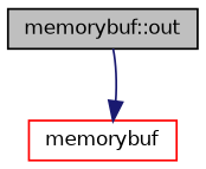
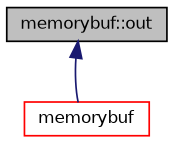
  digraph {
    node [fontname=Helvetica fontsize=10 shape=record]
    n1 [color=black fillcolor=grey75 fontcolor=black height=0.2 label="memorybuf::out" style=filled width=0.4]
    n2 [color=red height=0.2 label=memorybuf width=0.4]
-   n2 -> n1 [color=midnightblue dir=back fontname=Helvetica fontsize=10 labelfontname=Helvetica labelfontsize=10 style=solid]
+   n1 -> n2 [color=midnightblue dir=back fontname=Helvetica fontsize=10 labelfontname=Helvetica labelfontsize=10 style=solid]
  }
